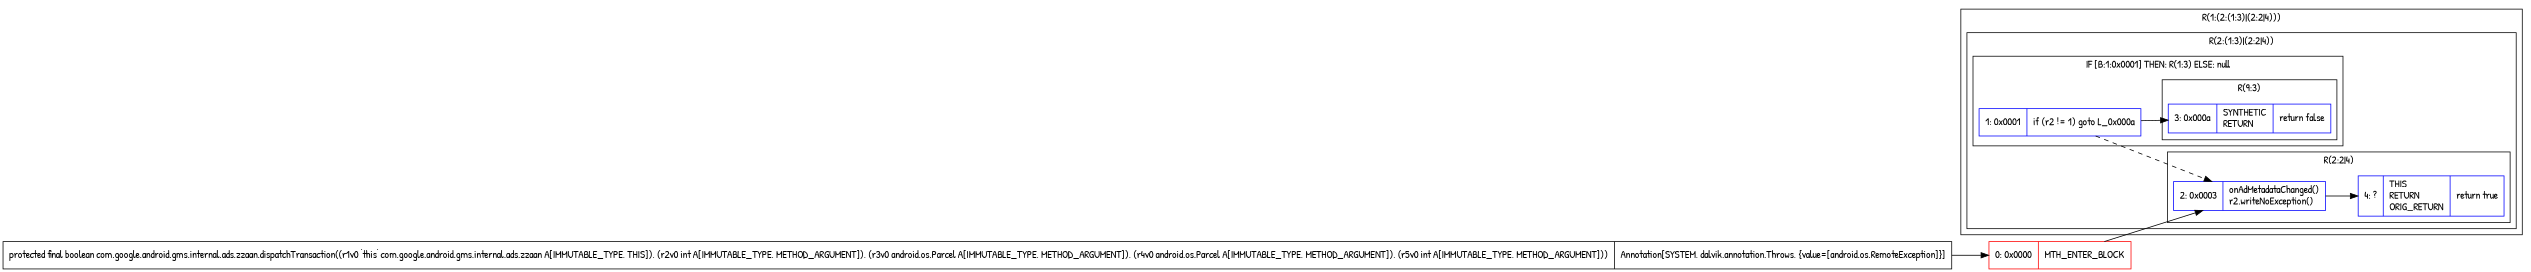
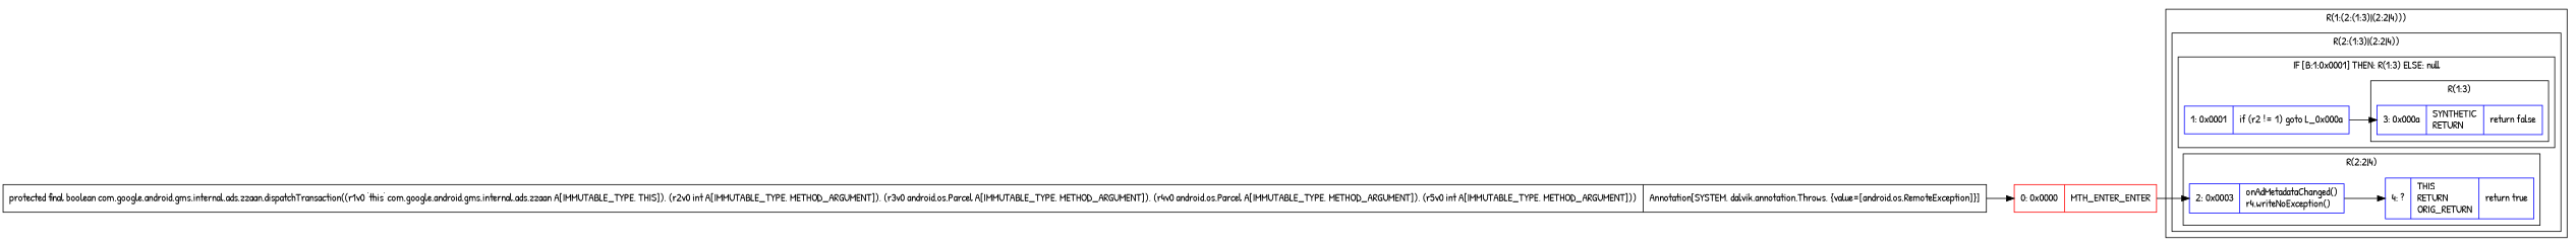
  digraph {
    fontname="Patrick Hand"
    rankdir=LR
    node [color=blue fontname="Patrick Hand" shape=record]
    edge [fontname="Patrick Hand"]
    n1 [label="{3\:\ 0x000a|SYNTHETIC\lRETURN\l|return false\l}"]
    n2 [label="{1\:\ 0x0001|if (r2 != 1) goto L_0x000a\l}"]
-   n3 [label="{2\:\ 0x0003|onAdMetadataChanged()\lr2.writeNoException()\l}"]
+   n3 [label="{2\:\ 0x0003|onAdMetadataChanged()\lr4.writeNoException()\l}"]
    n4 [label="{4\:\ ?|THIS\lRETURN\lORIG_RETURN\l|return true\l}"]
-   n5 [color=red label="{0\:\ 0x0000|MTH_ENTER_BLOCK\l}"]
+   n5 [color=red label="{0\:\ 0x0000|MTH_ENTER_ENTER\l}"]
    n6 [label="{protected final boolean com.google.android.gms.internal.ads.zzaan.dispatchTransaction((r1v0 'this' com.google.android.gms.internal.ads.zzaan A[IMMUTABLE_TYPE, THIS]), (r2v0 int A[IMMUTABLE_TYPE, METHOD_ARGUMENT]), (r3v0 android.os.Parcel A[IMMUTABLE_TYPE, METHOD_ARGUMENT]), (r4v0 android.os.Parcel A[IMMUTABLE_TYPE, METHOD_ARGUMENT]), (r5v0 int A[IMMUTABLE_TYPE, METHOD_ARGUMENT]))  | Annotation[SYSTEM, dalvik.annotation.Throws, \{value=[android.os.RemoteException]\}]\l}" color=""]
    subgraph cluster_1 {
      label="R(1:(2:(1:3)|(2:2|4)))"
      subgraph cluster_2 {
        label="R(2:(1:3)|(2:2|4))"
        subgraph cluster_3 {
          label="IF [B:1:0x0001] THEN: R(1:3) ELSE: null"
          n2
          subgraph cluster_4 {
-           label="R(9:3)"
+           label="R(1:3)"
            n1
          }
        }
        subgraph cluster_5 {
          label="R(2:2|4)"
          n3
          n4
        }
      }
    }
    n2 -> n1
-   n2 -> n3 [style=dashed]
    n3 -> n4
    n5 -> n3
    n6 -> n5
  }
